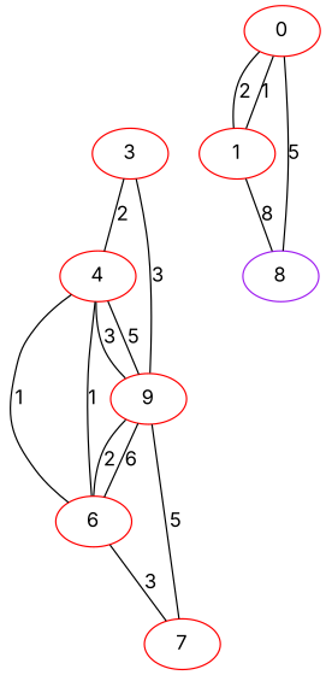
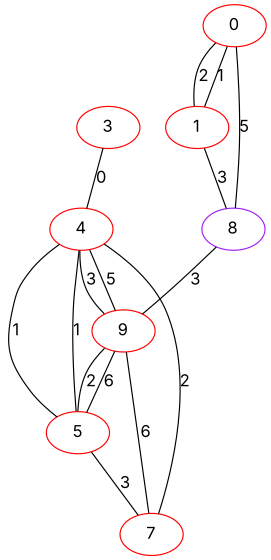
  graph {
    fontname=Inter
    node [color=red fontname=Inter weight=1]
    edge [fontname=Inter]
    0
    1
    8 [color=purple weight=4]
    3
    4
    n6 [label=9]
-   6
+   6 [label=5]
    7
    0 -- 1 [label=1]
    0 -- 1 [label=2]
    0 -- 8 [label=5]
-   1 -- 8 [label=8]
-   3 -- 4 [label=2]
-   3 -- n6 [label=3]
+   1 -- 8 [label=3]
+   3 -- 4 [label=0]
+   8 -- n6 [label=3]
    4 -- n6 [label=3]
    4 -- n6 [label=5]
    4 -- 6 [label=1]
    4 -- 6 [label=1]
+   4 -- 7 [label=2]
    n6 -- 6 [label=2]
    n6 -- 6 [label=6]
-   n6 -- 7 [label=5]
+   n6 -- 7 [label=6]
    6 -- 7 [label=3]
  }
